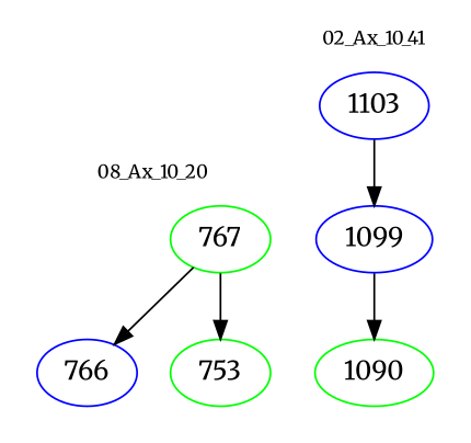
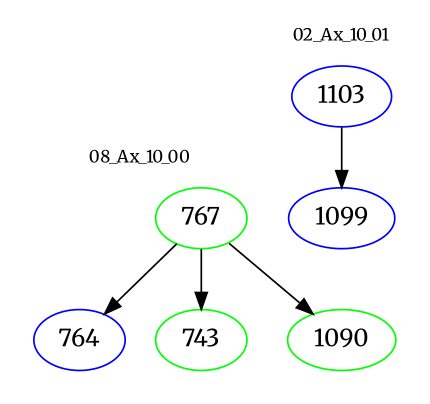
  digraph {
    fontname=Merriweather
    node [color=green fontname=Merriweather]
    edge [color=black fontname=Merriweather]
    n1 [label=767]
-   n2 [color=blue label=766]
-   n3 [label=753]
+   n2 [color=blue label=764]
+   n3 [label=743]
    n4 [color=blue label=1103]
    n5 [color=blue label=1099]
    n6 [label=1090]
    subgraph cluster_1 {
      color=white
      fontsize=10
-     label="08_Ax_10_20"
+     label="08_Ax_10_00"
      n1
      n2
      n3
    }
    subgraph cluster_2 {
      color=white
      fontsize=10
-     label="02_Ax_10_41"
+     label="02_Ax_10_01"
      n4
      n5
      n6
    }
    n1 -> n2
    n1 -> n3
    n4 -> n5
-   n5 -> n6
+   n1 -> n6
  }
